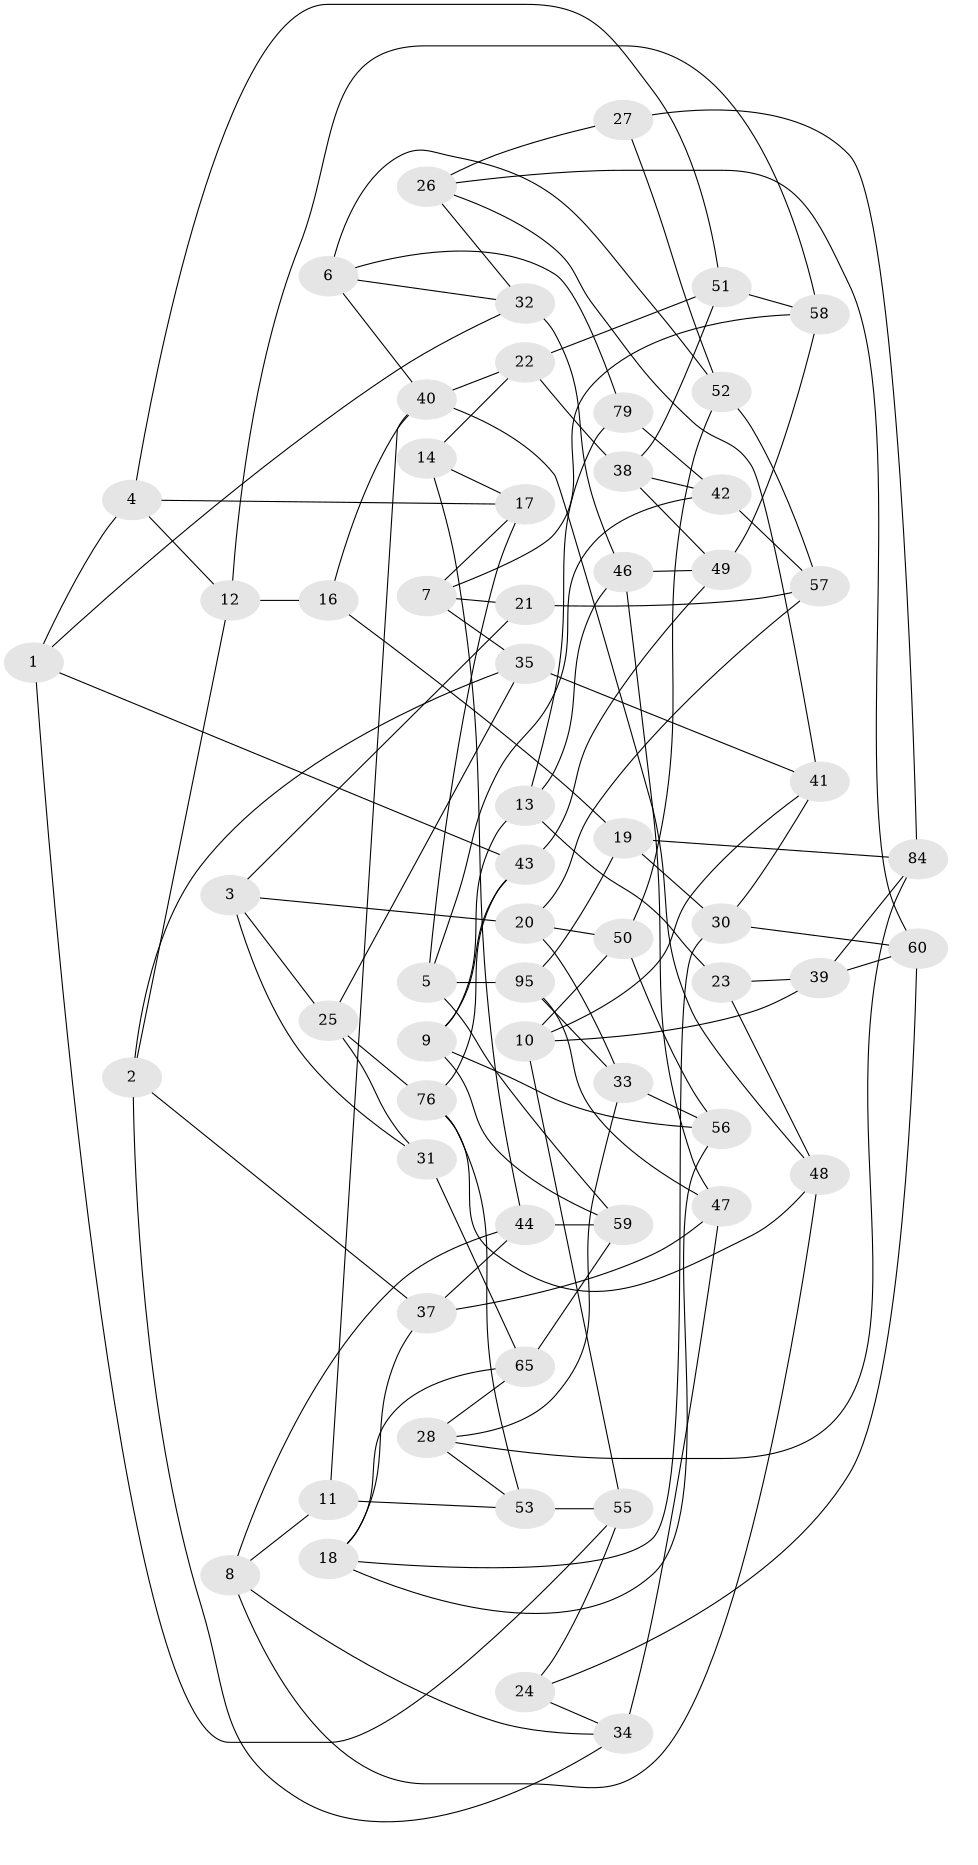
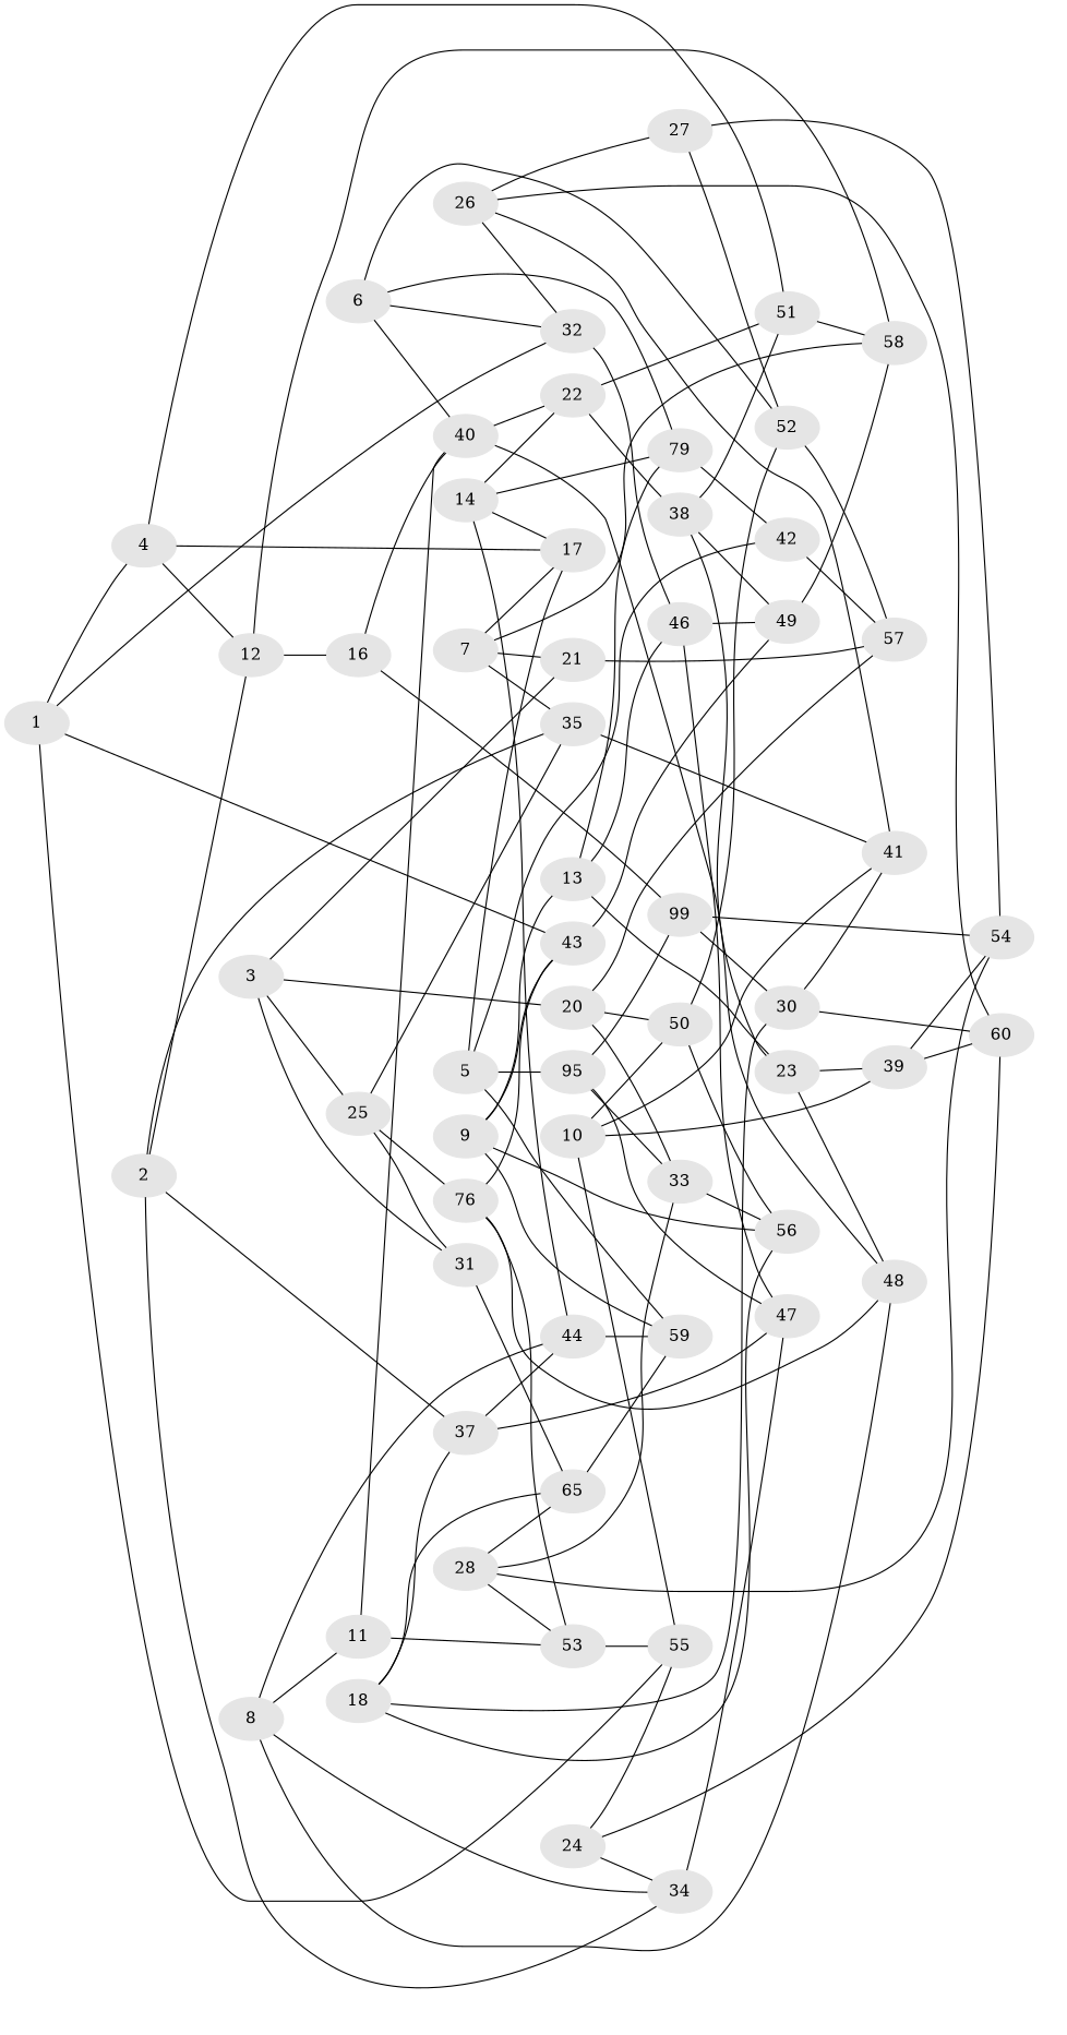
  graph {
    rankdir=LR
    node [color=gray90 style=filled]
    1
    4
    32
    43
    55
    12
    17
    51
    46
    49
    2
    34
    35
    37
    58
    16
    47
    41
    44
    3
    20
    21
    25
    31
    50
    33
    57
    n28 [label=76]
    n29 [label=65]
    5
    n31 [label=95]
    42
    59
-   19
+   19 [label=99]
    6
    n36 [label=79]
    40
    52
    48
    22
    7
    8
    11
    53
    9
    13
    56
    23
    10
    39
-   54 [label=84]
+   54
    60
    27
    14
    38
    30
    18
    24
    26
    28
    1 -- 4
    1 -- 32
    1 -- 43
    1 -- 55
    4 -- 12
    4 -- 17
    4 -- 51
    32 -- 46
    43 -- 49
    12 -- 58
    12 -- 16
    51 -- 58
    46 -- 49
    46 -- 47
    49 -- 58
    2 -- 12
    2 -- 34
    2 -- 35
    2 -- 37
    34 -- 47
    35 -- 41
    37 -- 47
    37 -- 44
    16 -- 19
    16 -- 40
    44 -- 59
    3 -- 20
    3 -- 21
    3 -- 25
    3 -- 31
    20 -- 50
    20 -- 33
    20 -- 57
    21 -- 57
    25 -- 35
    25 -- 31
    25 -- n28
    31 -- n29
    50 -- 52
    50 -- 56
    33 -- 56
    n28 -- 43
    n28 -- 48
    n28 -- 53
    n29 -- 59
    5 -- 17
    5 -- n31
    5 -- 42
    5 -- 59
    n31 -- 47
    n31 -- 33
    n31 -- 19
    42 -- 57
    19 -- 54
    19 -- 30
    6 -- 32
    6 -- n36
    6 -- 40
    6 -- 52
    n36 -- 42
    40 -- 48
    40 -- 22
    52 -- 57
    22 -- 51
    22 -- 38
    7 -- 17
    7 -- 35
    7 -- 58
    7 -- 21
    8 -- 34
    8 -- 44
    8 -- 48
    8 -- 11
    11 -- 40
    11 -- 53
    53 -- 55
    9 -- 43
    9 -- 59
    9 -- 13
    9 -- 56
    13 -- 46
    13 -- n36
    13 -- 23
    23 -- 48
    23 -- 39
    10 -- 55
    10 -- 41
    10 -- 50
    10 -- 39
    39 -- 54
    39 -- 60
    27 -- 52
    27 -- 54
    14 -- 17
    14 -- 44
+   14 -- n36
    14 -- 22
    38 -- 51
    38 -- 49
-   38 -- 42
+   38 -- 23
    30 -- 41
    30 -- 60
    18 -- 37
    18 -- n29
    18 -- 56
    18 -- 30
    24 -- 55
    24 -- 34
    24 -- 60
    26 -- 32
    26 -- 41
    26 -- 60
    26 -- 27
    28 -- 33
    28 -- n29
    28 -- 53
    28 -- 54
  }
